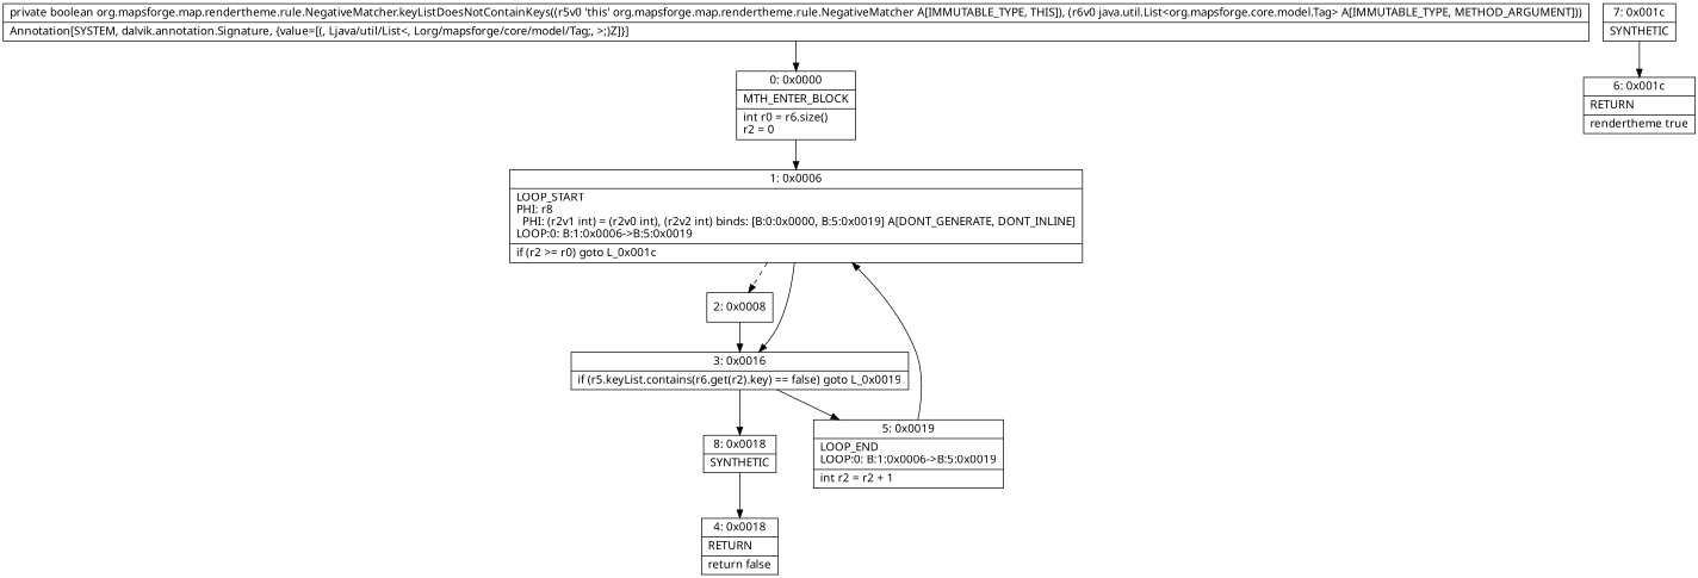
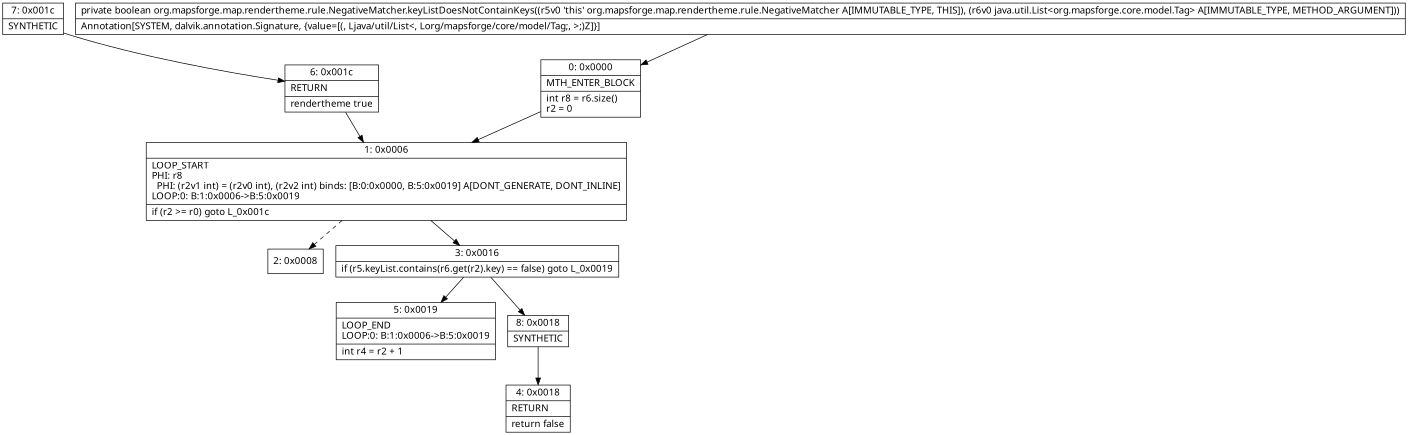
  digraph {
    fontname="Noto Sans"
    node [fontname="Noto Sans" shape=record]
    edge [fontname="Noto Sans"]
-   n1 [label="{0\:\ 0x0000|MTH_ENTER_BLOCK\l|int r0 = r6.size()\lr2 = 0\l}"]
+   n1 [label="{0\:\ 0x0000|MTH_ENTER_BLOCK\l|int r8 = r6.size()\lr2 = 0\l}"]
    n2 [label="{1\:\ 0x0006|LOOP_START\lPHI: r8 \l  PHI: (r2v1 int) = (r2v0 int), (r2v2 int) binds: [B:0:0x0000, B:5:0x0019] A[DONT_GENERATE, DONT_INLINE]\lLOOP:0: B:1:0x0006\-\>B:5:0x0019\l|if (r2 \>= r0) goto L_0x001c\l}"]
    n3 [label="{2\:\ 0x0008}"]
    n4 [label="{3\:\ 0x0016|if (r5.keyList.contains(r6.get(r2).key) == false) goto L_0x0019\l}"]
    n5 [label="{7\:\ 0x001c|SYNTHETIC\l}"]
    n6 [label="{6\:\ 0x001c|RETURN\l|rendertheme true\l}"]
-   n7 [label="{5\:\ 0x0019|LOOP_END\lLOOP:0: B:1:0x0006\-\>B:5:0x0019\l|int r2 = r2 + 1\l}"]
+   n7 [label="{5\:\ 0x0019|LOOP_END\lLOOP:0: B:1:0x0006\-\>B:5:0x0019\l|int r4 = r2 + 1\l}"]
    n8 [label="{8\:\ 0x0018|SYNTHETIC\l}"]
    n9 [label="{4\:\ 0x0018|RETURN\l|return false\l}"]
    n10 [label="{private boolean org.mapsforge.map.rendertheme.rule.NegativeMatcher.keyListDoesNotContainKeys((r5v0 'this' org.mapsforge.map.rendertheme.rule.NegativeMatcher A[IMMUTABLE_TYPE, THIS]), (r6v0 java.util.List\<org.mapsforge.core.model.Tag\> A[IMMUTABLE_TYPE, METHOD_ARGUMENT]))  | Annotation[SYSTEM, dalvik.annotation.Signature, \{value=[(, Ljava\/util\/List\<, Lorg\/mapsforge\/core\/model\/Tag;, \>;)Z]\}]\l}"]
    n1 -> n2
    n2 -> n3 [style=dashed]
    n2 -> n4
-   n3 -> n4
    n4 -> n7
    n4 -> n8 [style=solid]
    n5 -> n6
-   n7 -> n2
+   n6 -> n2
    n8 -> n9
    n10 -> n1
  }
